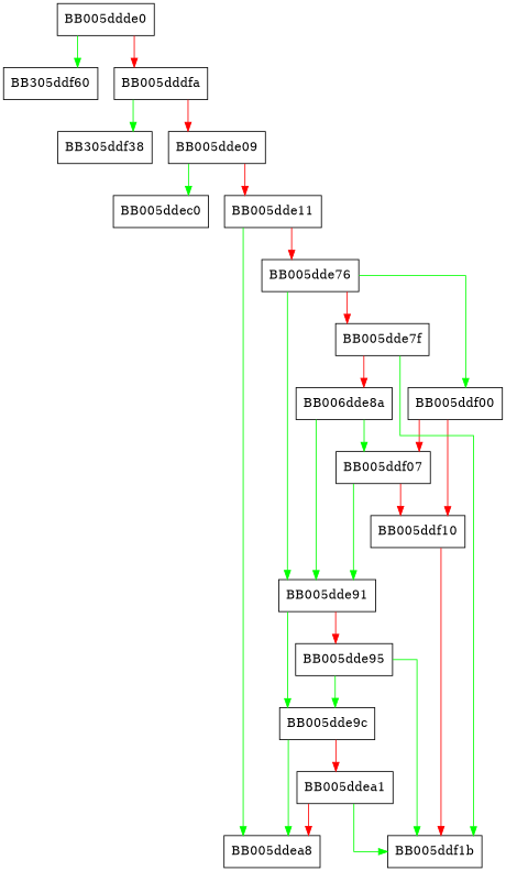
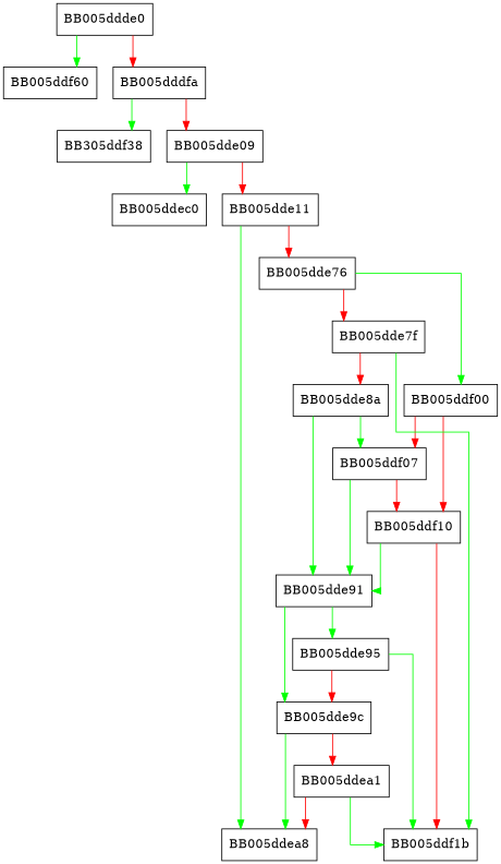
  digraph {
    splines=ortho
    node [shape=box]
    edge [color=green]
    BB005ddde0
-   BB005ddf60 [label=BB305ddf60]
+   BB005ddf60
    BB005dddfa
    n4 [label=BB305ddf38]
    BB005dde09
    BB005ddec0
    BB005dde11
    BB005ddea8
    BB005dde76
    BB005ddf00
    BB005dde7f
    BB005ddf07
    BB005ddf10
    BB005ddf1b
-   BB005dde8a [label=BB006dde8a]
+   BB005dde8a
    BB005dde91
    BB005dde9c
    BB005dde95
    BB005ddea1
    BB005ddde0 -> BB005ddf60
    BB005ddde0 -> BB005dddfa [color=red]
    BB005dddfa -> n4
    BB005dddfa -> BB005dde09 [color=red]
    BB005dde09 -> BB005ddec0
    BB005dde09 -> BB005dde11 [color=red]
    BB005dde11 -> BB005ddea8
    BB005dde11 -> BB005dde76 [color=red]
    BB005dde76 -> BB005ddf00
    BB005dde76 -> BB005dde7f [color=red]
    BB005ddf00 -> BB005ddf07 [color=red]
    BB005ddf00 -> BB005ddf10 [color=red]
    BB005dde7f -> BB005ddf1b
    BB005dde7f -> BB005dde8a [color=red]
    BB005ddf07 -> BB005ddf10 [color=red]
    BB005ddf07 -> BB005dde91
    BB005ddf10 -> BB005ddf1b [color=red]
-   BB005dde76 -> BB005dde91
+   BB005ddf10 -> BB005dde91
    BB005dde8a -> BB005ddf07
    BB005dde8a -> BB005dde91
    BB005dde91 -> BB005dde9c
-   BB005dde91 -> BB005dde95 [color=red]
+   BB005dde91 -> BB005dde95
    BB005dde9c -> BB005ddea8
    BB005dde9c -> BB005ddea1 [color=red]
    BB005dde95 -> BB005ddf1b
-   BB005dde95 -> BB005dde9c
+   BB005dde95 -> BB005dde9c [color=red]
    BB005ddea1 -> BB005ddea8 [color=red]
    BB005ddea1 -> BB005ddf1b
  }
